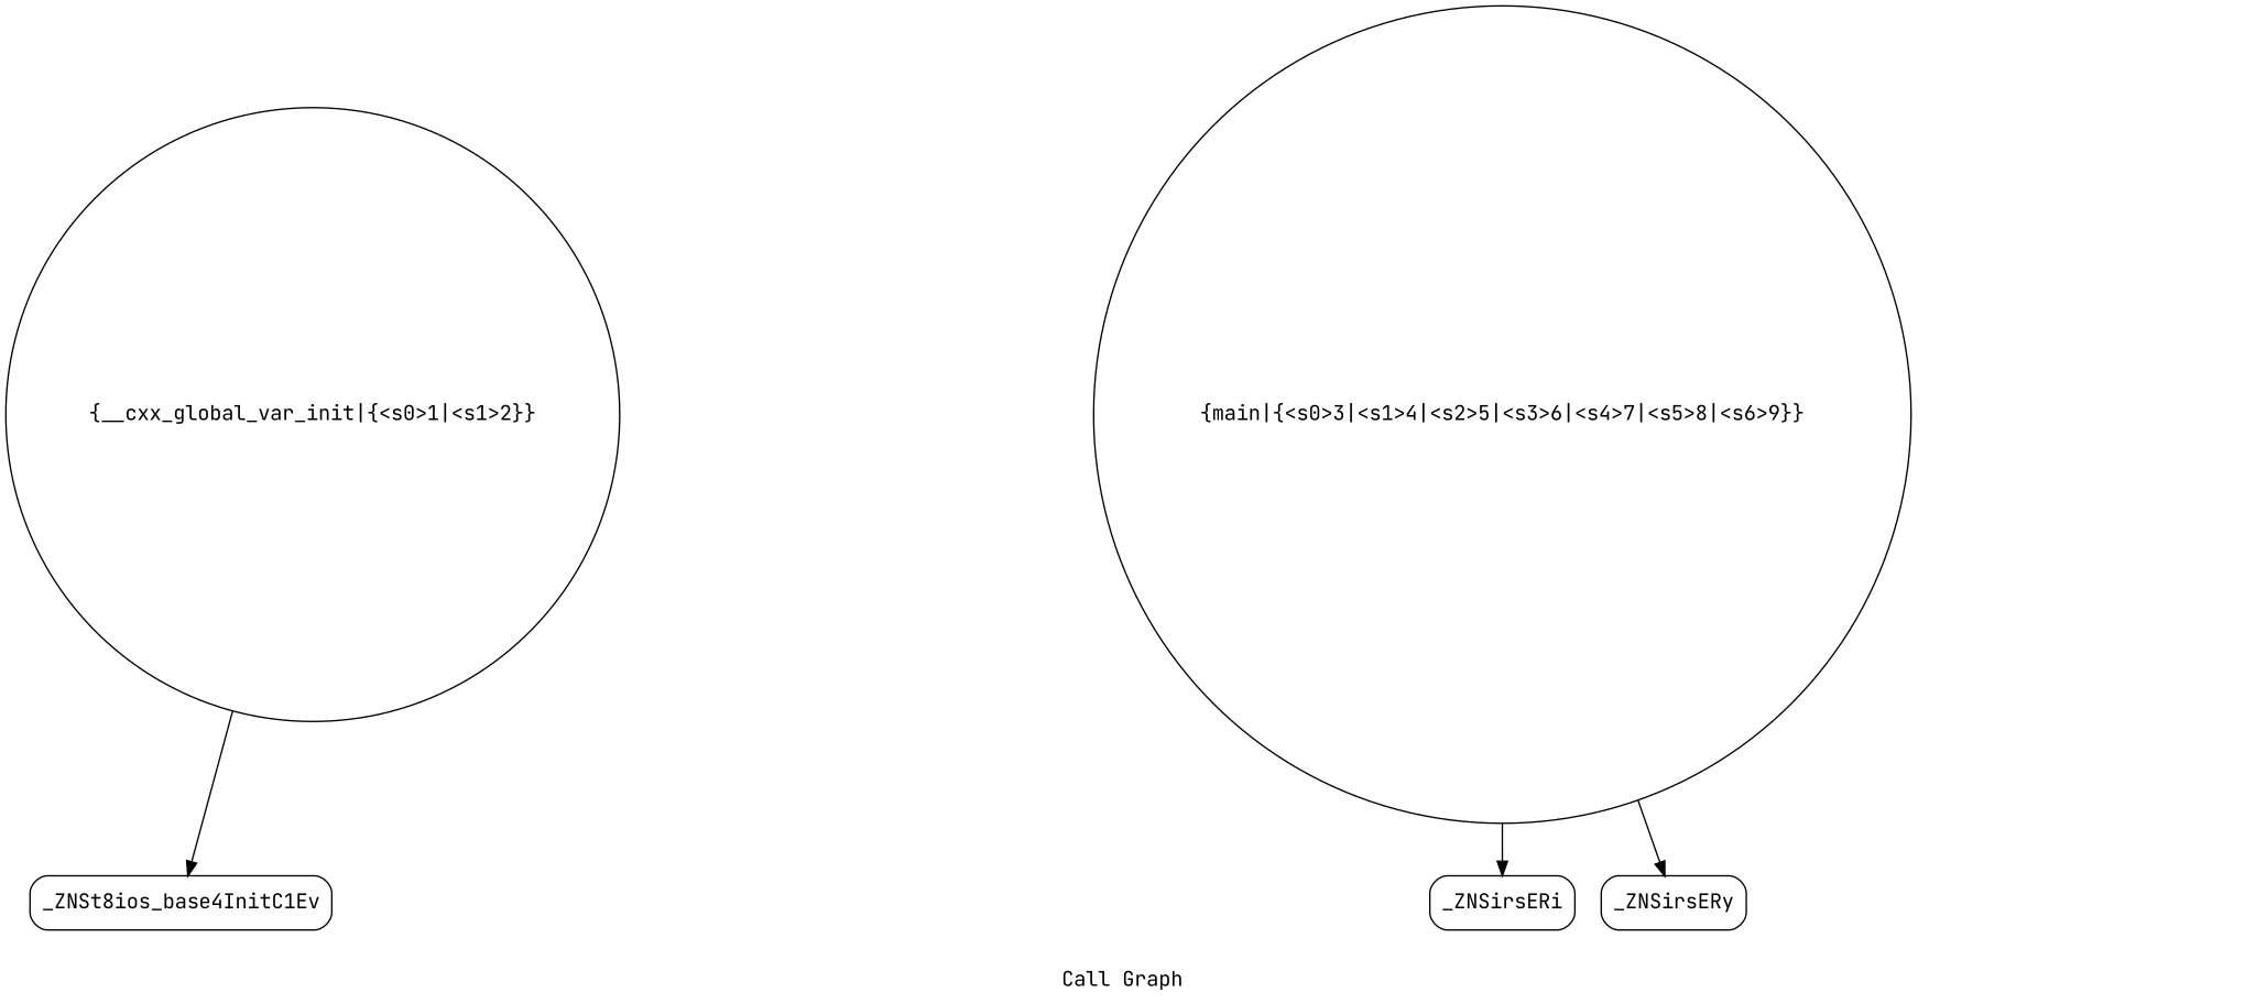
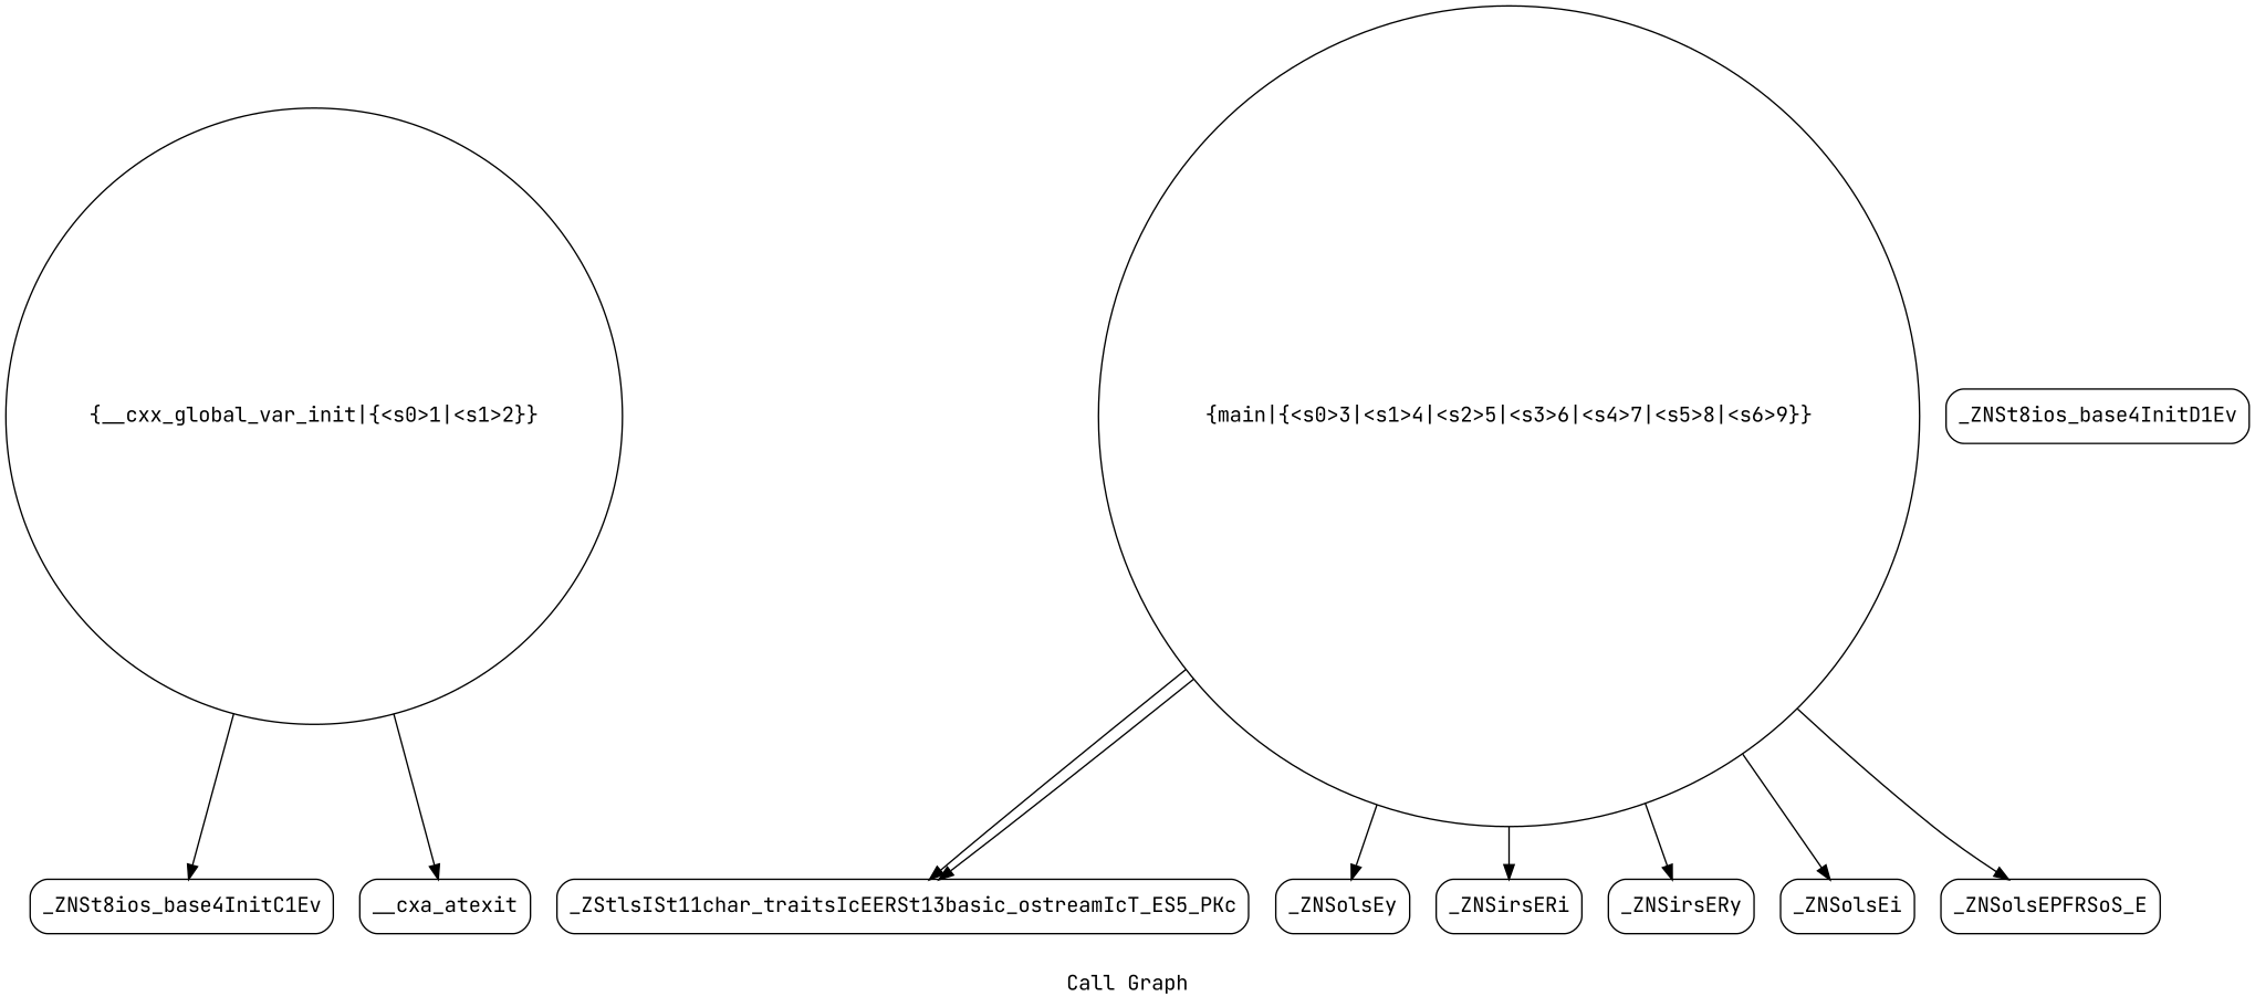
  digraph {
    fontname="JetBrains Mono"
    label="Call Graph"
    node [fontname="JetBrains Mono" shape=Mrecord]
    edge [color=black fontname="JetBrains Mono" tailport=s0]
    n1 [label="{__cxx_global_var_init|{<s0>1|<s1>2}}" shape=circle]
    n2 [label="{_ZNSt8ios_base4InitC1Ev}"]
+   n3 [label="{__cxa_atexit}"]
+   n4 [label="{_ZStlsISt11char_traitsIcEERSt13basic_ostreamIcT_ES5_PKc}"]
+   n5 [label="{_ZNSt8ios_base4InitD1Ev}"]
+   n6 [label="{_ZNSolsEy}"]
    n7 [label="{main|{<s0>3|<s1>4|<s2>5|<s3>6|<s4>7|<s5>8|<s6>9}}" shape=circle]
    n8 [label="{_ZNSirsERi}"]
    n9 [label="{_ZNSirsERy}"]
+   n10 [label="{_ZNSolsEi}"]
+   n11 [label="{_ZNSolsEPFRSoS_E}"]
    n1 -> n2
+   n1 -> n3 [tailport=s1]
+   n7 -> n4 [tailport=s2]
+   n7 -> n4 [tailport=s4]
+   n7 -> n6 [tailport=s5]
    n7 -> n8
    n7 -> n9 [tailport=s1]
+   n7 -> n10 [tailport=s3]
+   n7 -> n11 [tailport=s6]
  }
